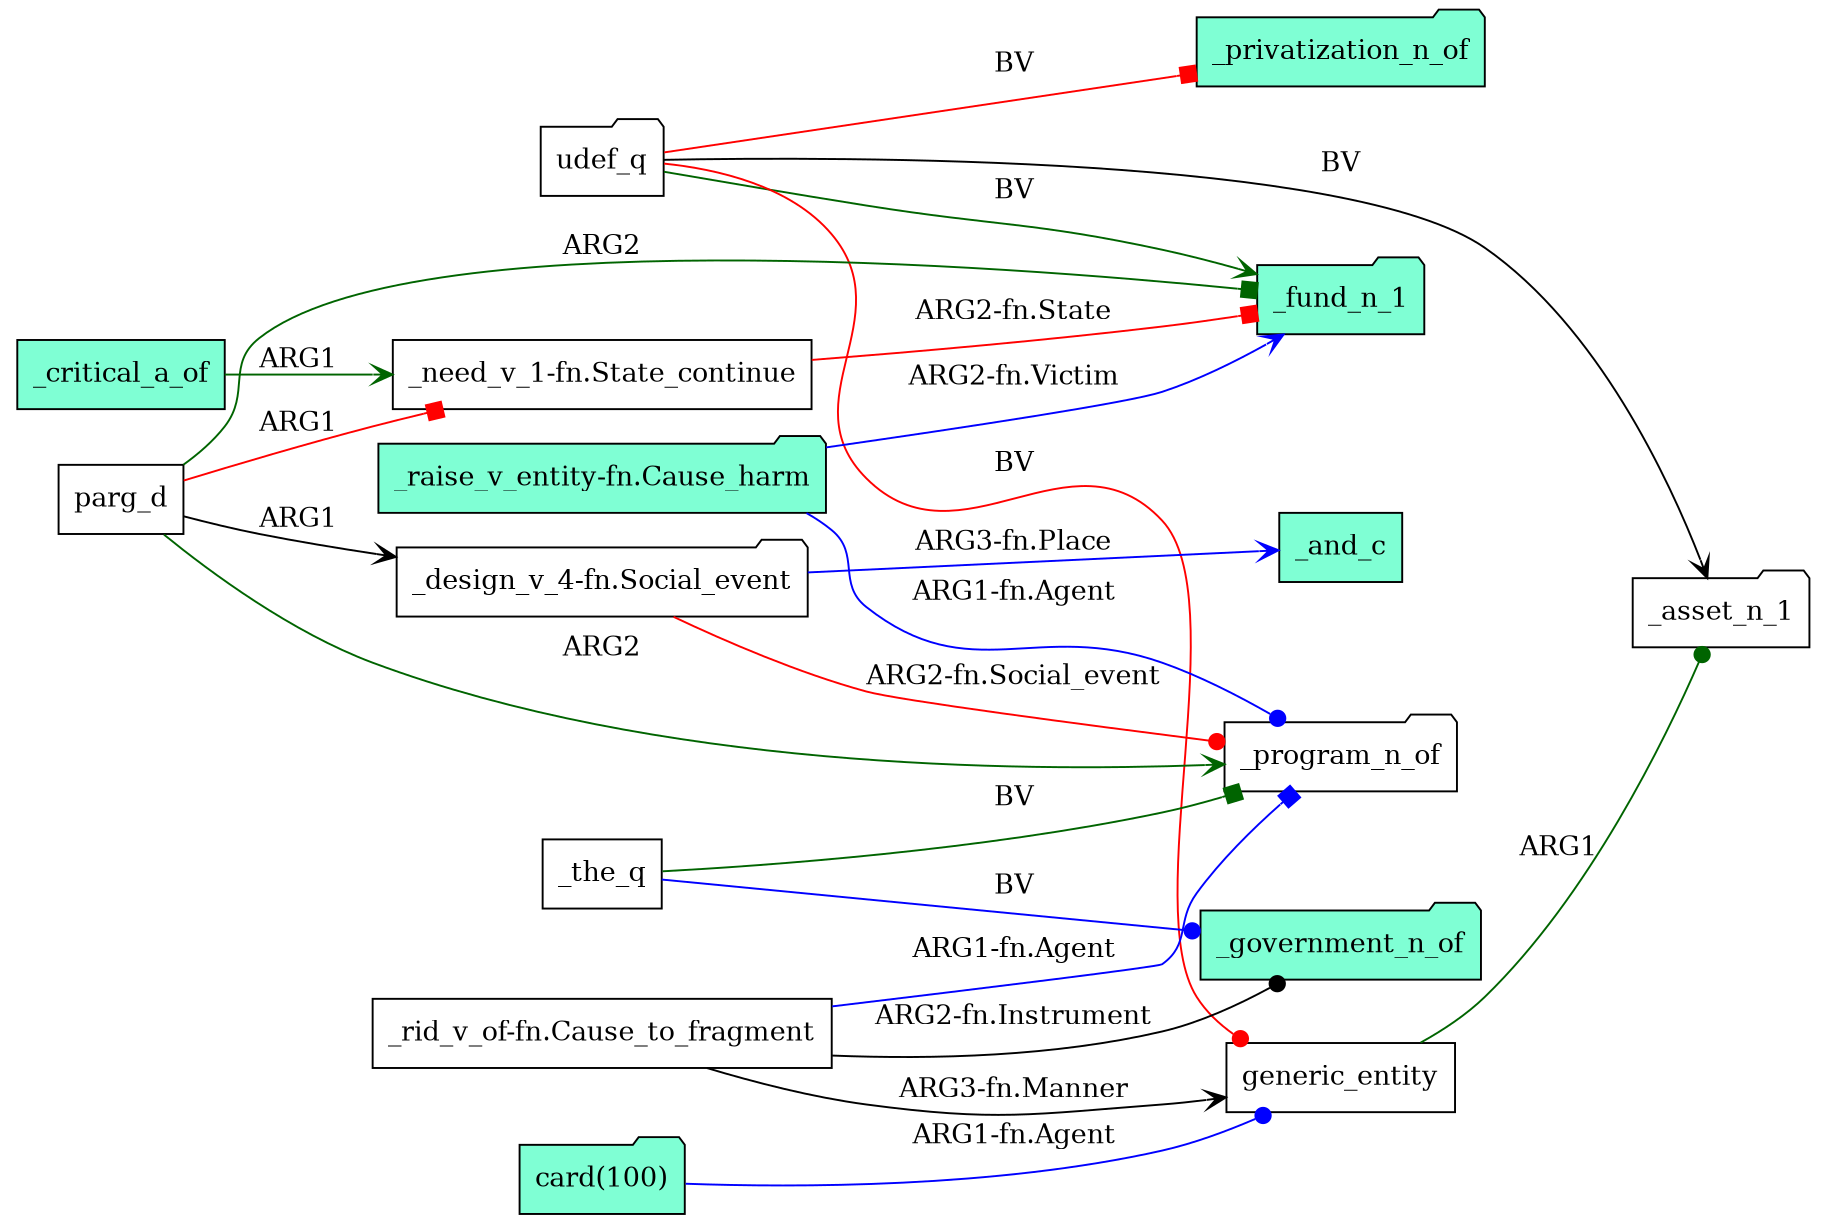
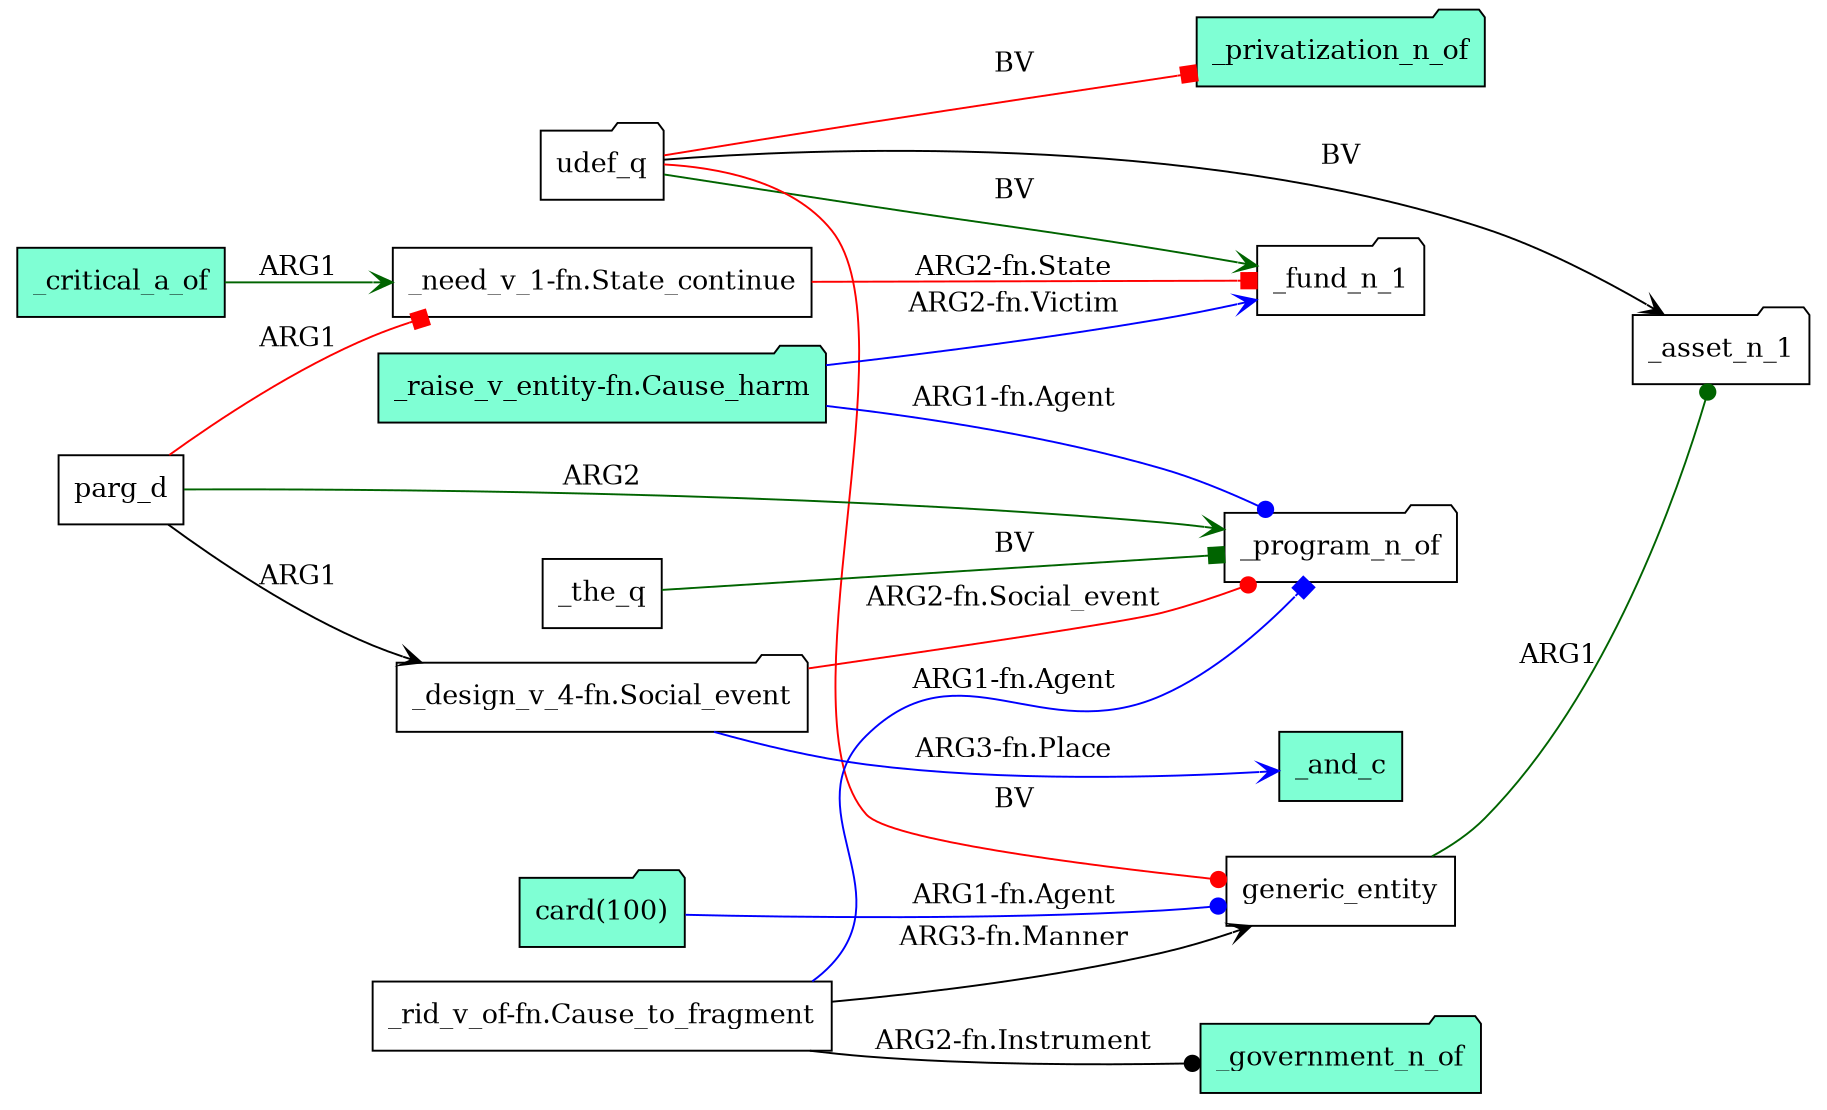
  digraph {
    rankdir=LR
    node [fillcolor=white shape=folder style=filled]
    edge [arrowhead=vee color=darkgreen]
    _privatization_n_of [fillcolor=aquamarine]
    _program_n_of
    udef_q
-   _fund_n_1 [fillcolor=aquamarine]
+   _fund_n_1
    _asset_n_1
    generic_entity [shape=box]
    n7 [fillcolor=aquamarine label="_raise_v_entity-fn.Cause_harm"]
    _critical_a_of [fillcolor=aquamarine shape=box]
    "_need_v_1-fn.State_continue" [shape=box]
    parg_d [shape=box]
    n11 [label="_design_v_4-fn.Social_event"]
    _and_c [fillcolor=aquamarine shape=box]
    "_rid_v_of-fn.Cause_to_fragment" [shape=box]
    _government_n_of [fillcolor=aquamarine]
    _the_q [shape=box]
    "card(100)" [fillcolor=aquamarine]
    udef_q -> _privatization_n_of [arrowhead=box color=red label=BV]
    udef_q -> _fund_n_1 [label=BV]
    udef_q -> _asset_n_1 [color=black label=BV]
    udef_q -> generic_entity [arrowhead=dot color=red label=BV]
    generic_entity -> _asset_n_1 [arrowhead=dot label=ARG1]
    n7 -> _program_n_of [arrowhead=dot color=blue label="ARG1-fn.Agent"]
    n7 -> _fund_n_1 [color=blue label="ARG2-fn.Victim"]
    _critical_a_of -> "_need_v_1-fn.State_continue" [label=ARG1]
    "_need_v_1-fn.State_continue" -> _fund_n_1 [arrowhead=box color=red label="ARG2-fn.State"]
    parg_d -> _program_n_of [label=ARG2]
-   parg_d -> _fund_n_1 [arrowhead=box label=ARG2]
    parg_d -> "_need_v_1-fn.State_continue" [arrowhead=box color=red label=ARG1]
    parg_d -> n11 [color=black label=ARG1]
    n11 -> _program_n_of [arrowhead=dot color=red label="ARG2-fn.Social_event"]
    n11 -> _and_c [color=blue label="ARG3-fn.Place"]
    "_rid_v_of-fn.Cause_to_fragment" -> _program_n_of [arrowhead=box color=blue label="ARG1-fn.Agent"]
    "_rid_v_of-fn.Cause_to_fragment" -> generic_entity [color=black label="ARG3-fn.Manner"]
    "_rid_v_of-fn.Cause_to_fragment" -> _government_n_of [arrowhead=dot color=black label="ARG2-fn.Instrument"]
    _the_q -> _program_n_of [arrowhead=box label=BV]
-   _the_q -> _government_n_of [arrowhead=dot color=blue label=BV]
    "card(100)" -> generic_entity [arrowhead=dot color=blue label="ARG1-fn.Agent"]
  }
